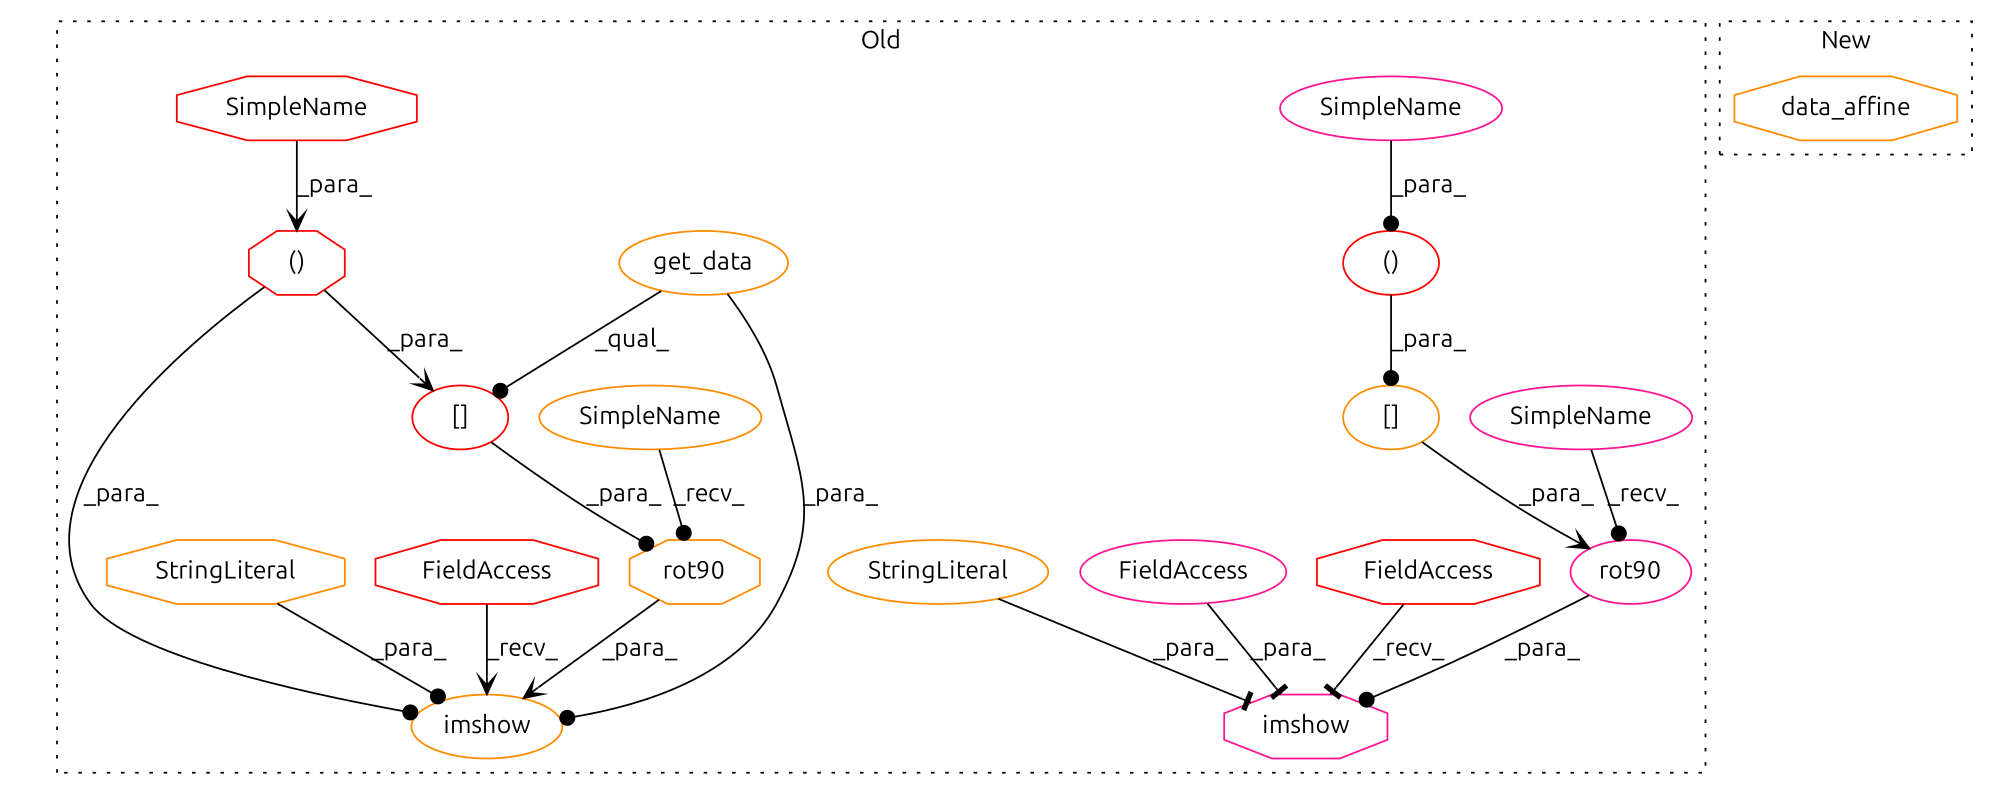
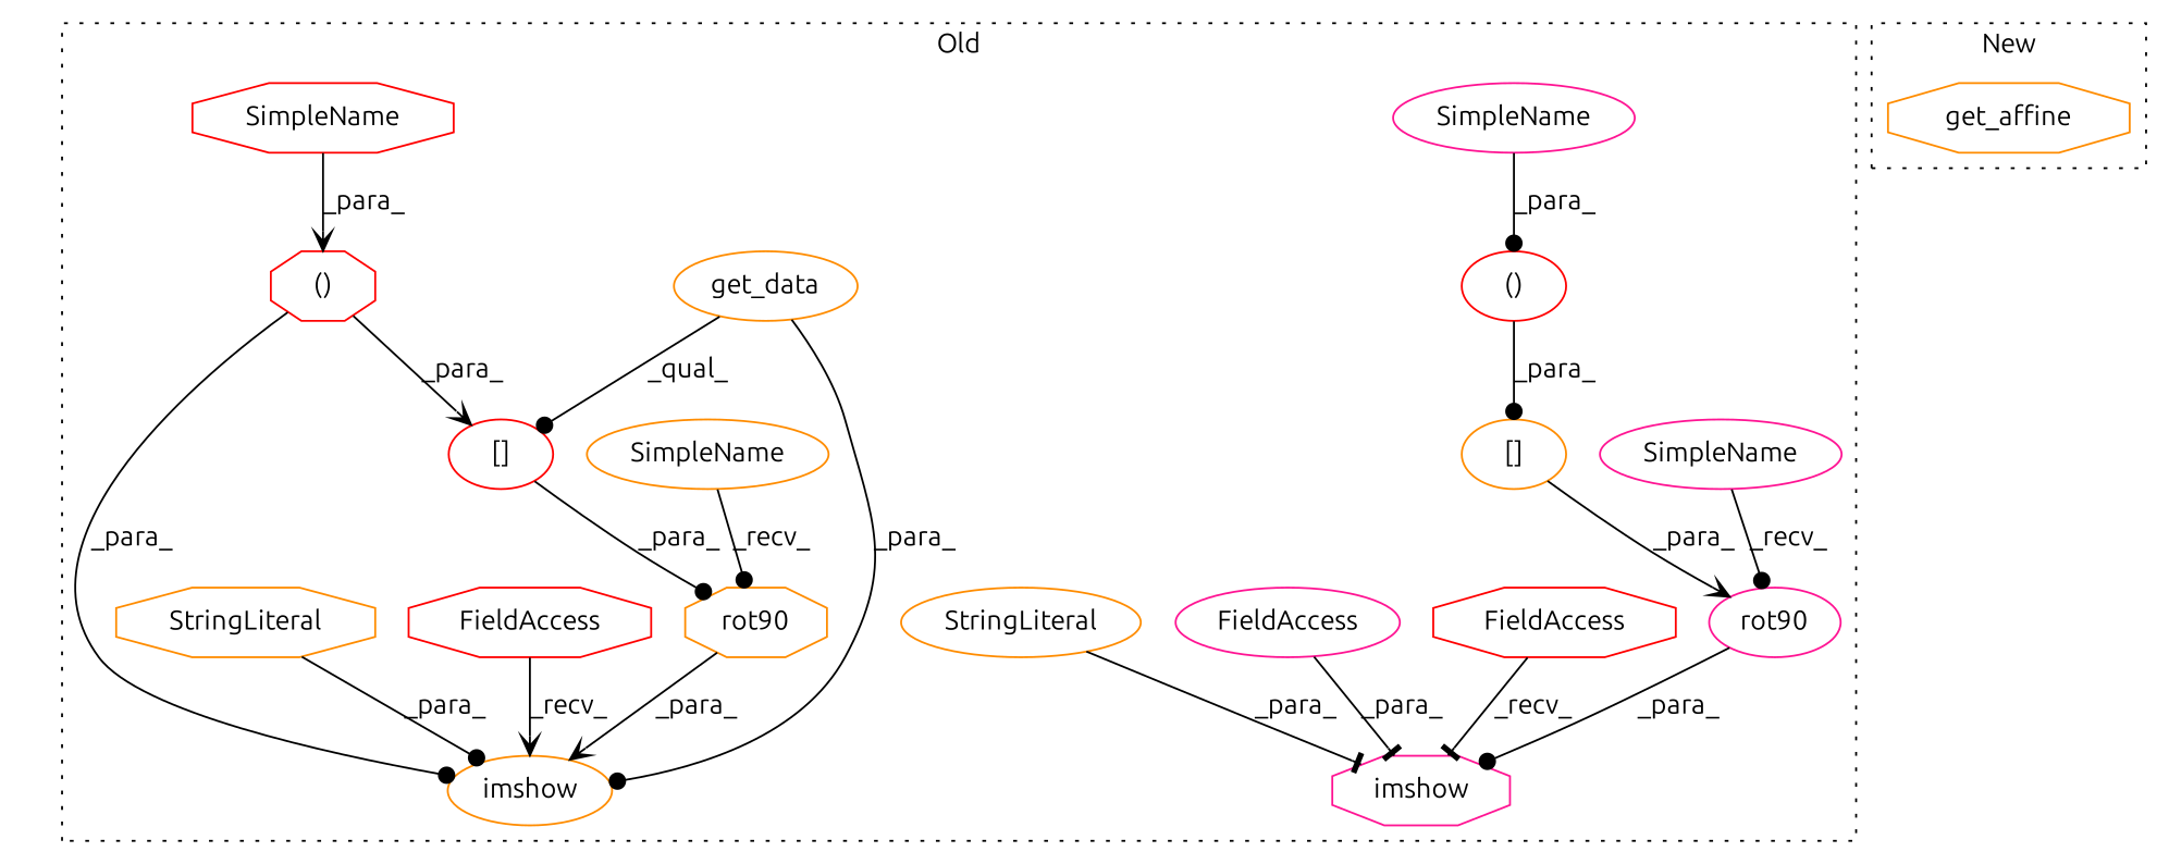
  digraph {
    fontname=Ubuntu
    node [a=32 l=10 s=3191 shape=ellipse color=darkorange fontname=Ubuntu]
    edge [arrowhead=dot fontname=Ubuntu]
    n1 [a=106 l=35 label="()" color=red]
    n2 [a=2 l="10,2" label="[]" s="3181,3226"]
    n3 [a=106 l=35 label="()" s=2616 shape=octagon color=red]
    n4 [l="7,1" label=imshow s="3162,3264" shape=octagon color=deeppink]
    n5 [l="6,1" label=rot90 s="2595,2653" shape=octagon]
    n6 [l="6,1" label=rot90 s="3175,3228" color=deeppink]
    n7 [l="7,1" label=imshow s="2582,2690"]
    n8 [a=22 label=FieldAccess s=3144 shape=octagon color=red]
    n9 [a=22 label=FieldAccess s=3240 color=deeppink]
    n10 [a=22 label=FieldAccess s=2564 shape=octagon color=red]
    n11 [a=2 l="15,2" label="[]" s="2601,2651" color=red]
    n12 [a=45 l=9 label=StringLiteral s=2655 shape=octagon]
    n13 [a=45 l=9 label=StringLiteral s=3230]
    n14 [label=get_data s=2433]
    n15 [a=42 l=5 label=SimpleName s=2589]
    n16 [a=42 l=5 label=SimpleName s=3169 color=deeppink]
    n17 [a=42 label=SimpleName s=2616 shape=octagon color=red]
    n18 [a=42 label=SimpleName color=deeppink]
-   n19 [l=12 label=data_affine s=2704 shape=octagon]
+   n19 [l=12 label=get_affine s=2704 shape=octagon]
    subgraph cluster_1 {
      label=Old
      style=dotted
      n1
      n2
      n3
      n4
      n5
      n6
      n7
      n8
      n9
      n10
      n11
      n12
      n13
      n14
      n15
      n16
      n17
      n18
    }
    subgraph cluster_2 {
      label=New
      style=dotted
      n19
    }
    n1 -> n2 [label=_para_]
    n2 -> n6 [label=_para_ arrowhead=vee]
    n3 -> n7 [label=_para_]
    n3 -> n11 [label=_para_ arrowhead=vee]
    n5 -> n7 [label=_para_ arrowhead=vee]
    n6 -> n4 [label=_para_]
    n8 -> n4 [label=_recv_ arrowhead=tee]
    n9 -> n4 [label=_para_ arrowhead=tee]
    n10 -> n7 [label=_recv_ arrowhead=vee]
    n11 -> n5 [label=_para_]
    n12 -> n7 [label=_para_]
    n13 -> n4 [label=_para_ arrowhead=tee]
    n14 -> n7 [label=_para_]
    n14 -> n11 [label=_qual_]
    n15 -> n5 [label=_recv_]
    n16 -> n6 [label=_recv_]
    n17 -> n3 [label=_para_ arrowhead=vee]
    n18 -> n1 [label=_para_]
  }
